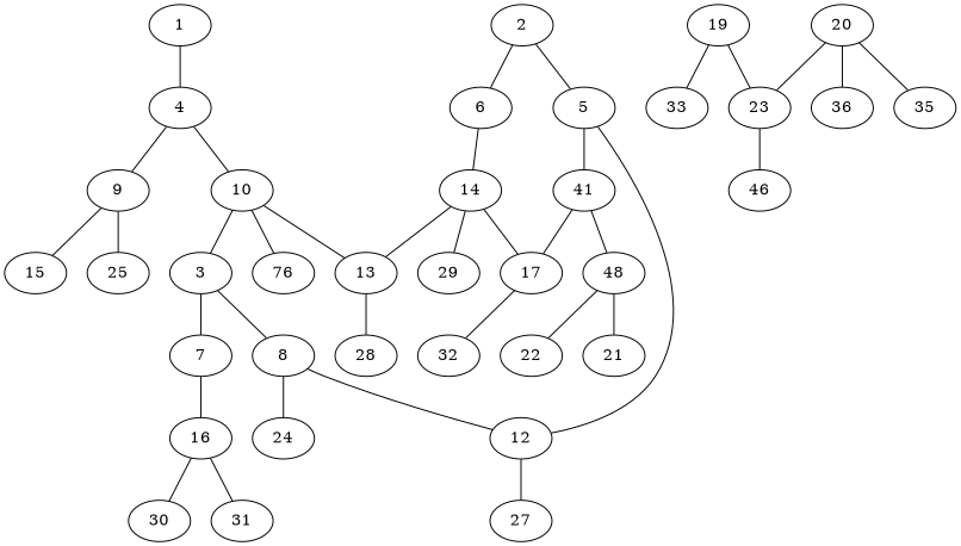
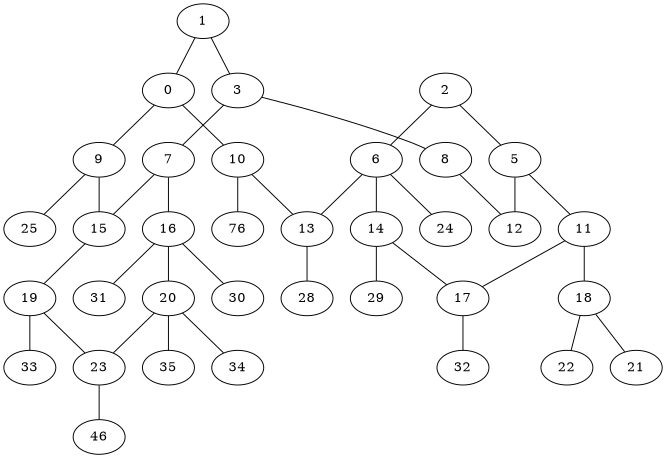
  graph {
    node [chem=C]
    edge [valence=1]
    1
    3
-   4
+   4 [label=0]
    2
    5
    6
    7
    8
    9
    10
-   11 [label=41]
+   11
    12
    13
    14
    15
    16
    24 [chem=H]
    25 [chem=H]
    n19 [chem=H label=76]
    17
-   18 [chem=N label=48]
-   27 [chem=H]
+   18 [chem=N]
    28 [chem=H]
    29 [chem=H]
    19
    20
    30 [chem=H]
    31 [chem=H]
    32 [chem=H]
    21 [chem=O]
    22 [chem=O]
    23
    33 [chem=H]
-   34 [chem=H label=36]
+   34 [chem=H]
    35 [chem=H]
    n36 [chem=H label=46]
-   10 -- 3 [valence=2]
+   1 -- 3 [valence=2]
    1 -- 4
    3 -- 7
    3 -- 8
    4 -- 9 [valence=2]
    4 -- 10
    2 -- 5 [valence=2]
    2 -- 6
    5 -- 11
    5 -- 12
-   14 -- 13
+   6 -- 13
    6 -- 14 [valence=2]
+   7 -- 15 [valence=2]
    7 -- 16
    8 -- 12 [valence=2]
-   8 -- 24
+   6 -- 24
    9 -- 15
    9 -- 25
    10 -- 13 [valence=2]
    10 -- n19
    11 -- 17 [valence=2]
    11 -- 18
-   12 -- 27
    13 -- 28
    14 -- 17
    14 -- 29
+   15 -- 19
+   16 -- 20
    16 -- 30
    16 -- 31
    17 -- 32
    18 -- 21 [valence=2]
    18 -- 22
    19 -- 23 [valence=2]
    19 -- 33
    20 -- 23
    20 -- 34
    20 -- 35
    23 -- n36
  }
